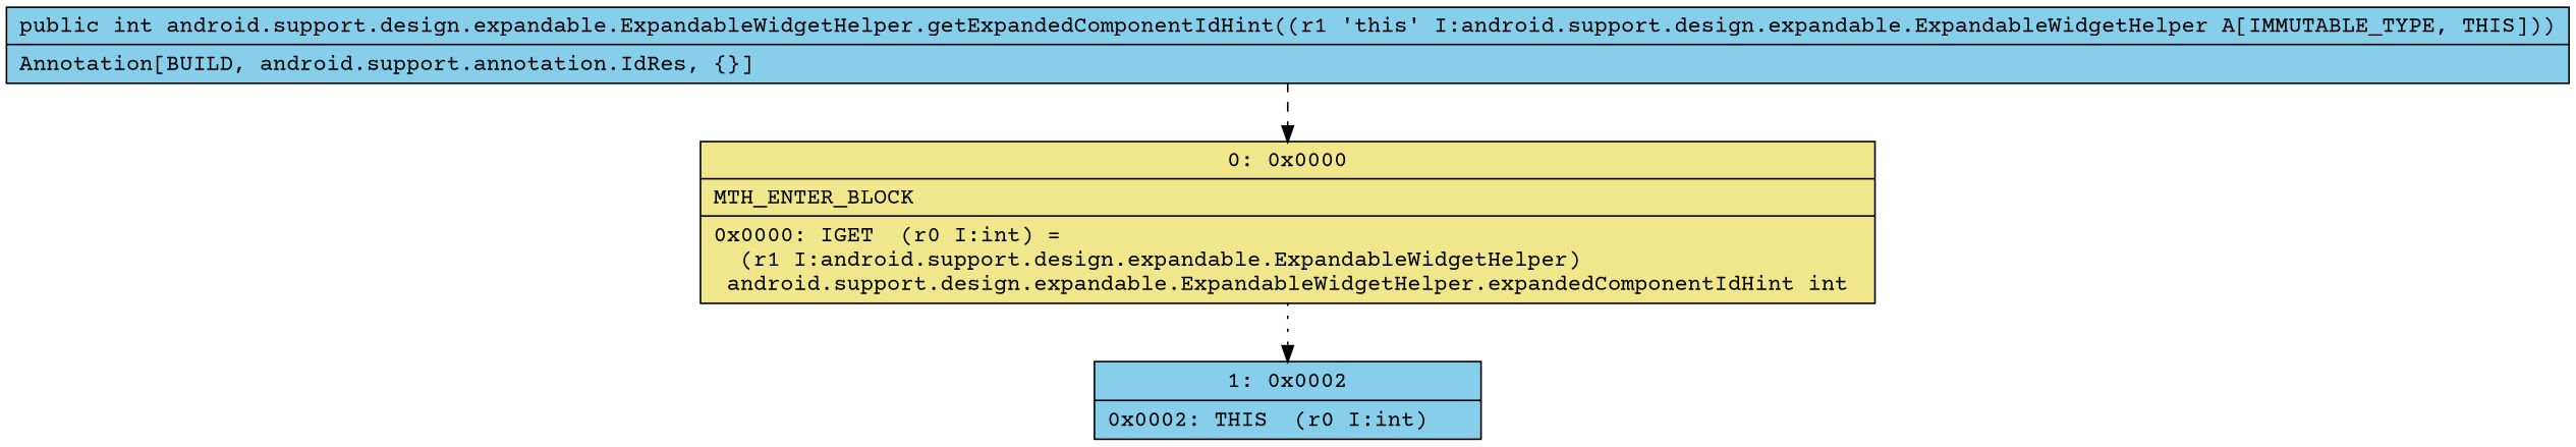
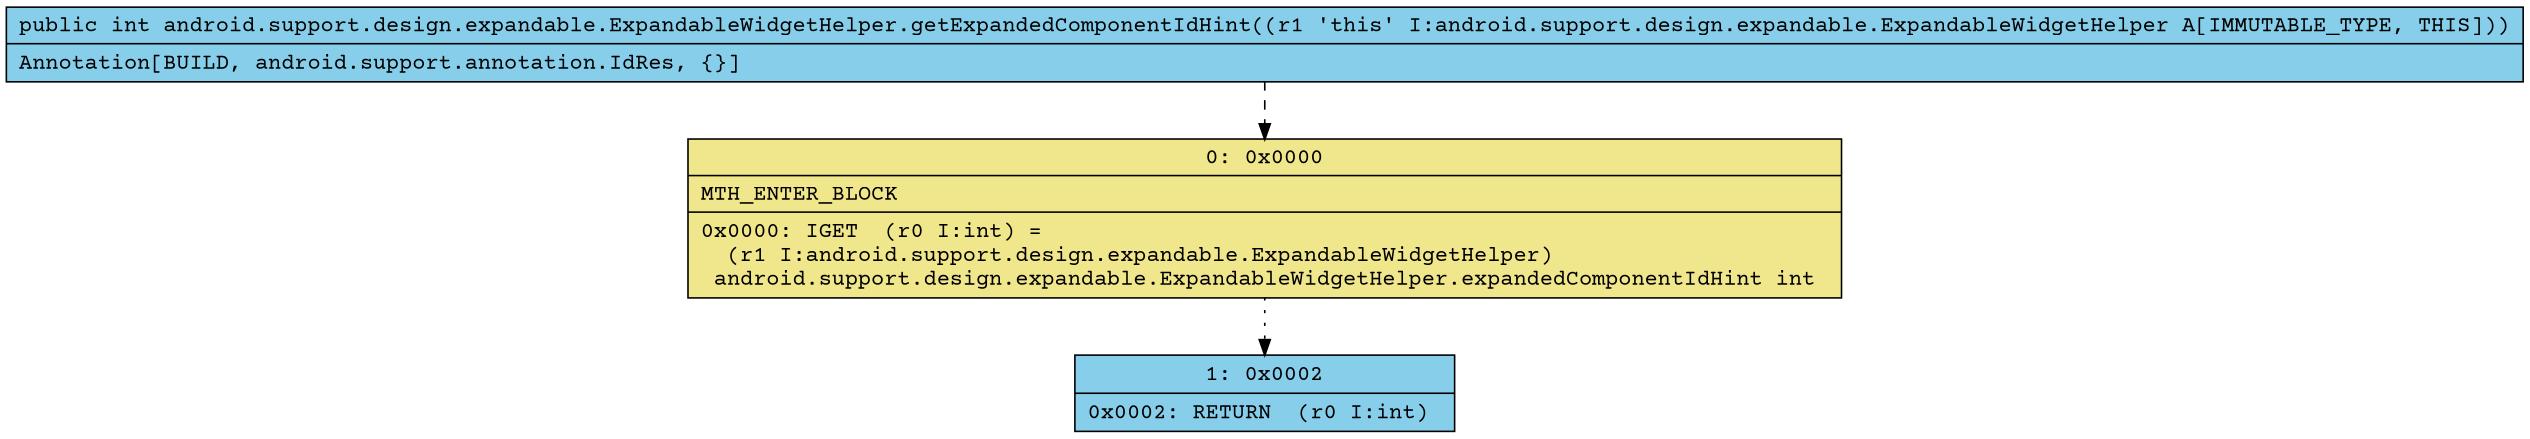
  digraph {
    fontname="Courier Prime"
    node [shape=record style=filled fillcolor=skyblue fontname="Courier Prime"]
    edge [fontname="Courier Prime"]
    n1 [label="{0\:\ 0x0000|MTH_ENTER_BLOCK\l|0x0000: IGET  (r0 I:int) = \l  (r1 I:android.support.design.expandable.ExpandableWidgetHelper)\l android.support.design.expandable.ExpandableWidgetHelper.expandedComponentIdHint int \l}" fillcolor=khaki]
-   n2 [label="{1\:\ 0x0002|0x0002: THIS  (r0 I:int) \l}"]
+   n2 [label="{1\:\ 0x0002|0x0002: RETURN  (r0 I:int) \l}"]
    n3 [label="{public int android.support.design.expandable.ExpandableWidgetHelper.getExpandedComponentIdHint((r1 'this' I:android.support.design.expandable.ExpandableWidgetHelper A[IMMUTABLE_TYPE, THIS]))  | Annotation[BUILD, android.support.annotation.IdRes, \{\}]\l}"]
    n1 -> n2 [style=dotted]
    n3 -> n1 [style=dashed]
  }
